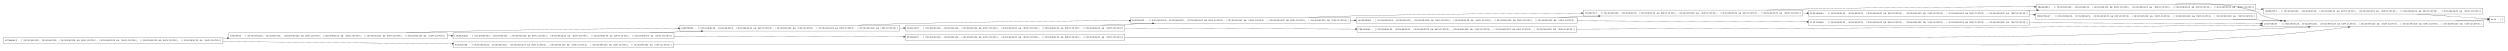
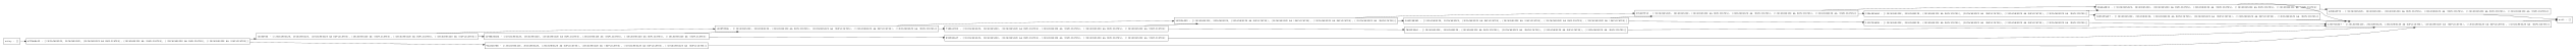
  digraph {
    rankdir=LR
    fontname="IBM Plex Mono"
    node [shape=record fontname="IBM Plex Mono"]
    edge [fontname="IBM Plex Mono"]
    n1 [label="53354933 - [!JECACHESIZE, JECACHESIZE, (JECACHESIZE && DUPLICATES), (JECACHESIZE && !DUPLICATES), (!JECACHESIZE && DUPLICATES), (!JECACHESIZE && !DUPLICATES)]"]
    n2 [label="1198025604 - [!JECACHESIZE, JECACHESIZE, (JECACHESIZE && DUPLICATES), (JECACHESIZE && !DUPLICATES), (!JECACHESIZE && DUPLICATES), (!JECACHESIZE && !DUPLICATES)]"]
    n3 [label="643870906 - [!JECACHESIZE, JECACHESIZE, (JECACHESIZE && DUPLICATES), (JECACHESIZE && !DUPLICATES), (!JECACHESIZE && DUPLICATES), (!JECACHESIZE && !DUPLICATES)]"]
    n4 [label="159996339 - [!JECACHESIZE, JECACHESIZE, (JECACHESIZE && DUPLICATES), (JECACHESIZE && !DUPLICATES), (!JECACHESIZE && DUPLICATES), (!JECACHESIZE && !DUPLICATES)]"]
    n5 [label="376487913 - [!JECACHESIZE, JECACHESIZE, (JECACHESIZE && DUPLICATES), (JECACHESIZE && !DUPLICATES), (!JECACHESIZE && DUPLICATES), (!JECACHESIZE && !DUPLICATES)]"]
    n6 [label="1442258981 - [!JECACHESIZE, JECACHESIZE, (JECACHESIZE && DUPLICATES), (JECACHESIZE && !DUPLICATES), (!JECACHESIZE && DUPLICATES), (!JECACHESIZE && !DUPLICATES)]"]
    n7 [label="2106189604 - [!JECACHESIZE, JECACHESIZE, (JECACHESIZE && DUPLICATES), (JECACHESIZE && !DUPLICATES), (!JECACHESIZE && DUPLICATES), (!JECACHESIZE && !DUPLICATES)]"]
    n8 [label="286464811 - [!JECACHESIZE, JECACHESIZE, (JECACHESIZE && DUPLICATES), (JECACHESIZE && !DUPLICATES), (!JECACHESIZE && DUPLICATES), (!JECACHESIZE && !DUPLICATES)]"]
    n9 [label="1855295627 - [!JECACHESIZE, JECACHESIZE, (JECACHESIZE && DUPLICATES), (JECACHESIZE && !DUPLICATES), (!JECACHESIZE && DUPLICATES), (!JECACHESIZE && !DUPLICATES)]"]
    n10 [label="1251918427 - [!JECACHESIZE, JECACHESIZE, (JECACHESIZE && DUPLICATES), (JECACHESIZE && !DUPLICATES), (!JECACHESIZE && DUPLICATES), (!JECACHESIZE && !DUPLICATES)]"]
    n11 [label="620044974 - [!JECACHESIZE, JECACHESIZE, (JECACHESIZE && DUPLICATES), (JECACHESIZE && !DUPLICATES), (!JECACHESIZE && DUPLICATES), (!JECACHESIZE && !DUPLICATES)]"]
    n12 [label="exit - []"]
    n13 [label="892983637 - [!JECACHESIZE, JECACHESIZE, (JECACHESIZE && DUPLICATES), (JECACHESIZE && !DUPLICATES), (!JECACHESIZE && DUPLICATES), (!JECACHESIZE && !DUPLICATES)]"]
+   n14 [label="entry - []"]
    n15 [label="697868619 - [!JECACHESIZE, JECACHESIZE, (JECACHESIZE && DUPLICATES), (JECACHESIZE && !DUPLICATES), (!JECACHESIZE && DUPLICATES), (!JECACHESIZE && !DUPLICATES)]"]
    n16 [label="962266708 - [!JECACHESIZE, JECACHESIZE, (JECACHESIZE && DUPLICATES), (JECACHESIZE && !DUPLICATES), (!JECACHESIZE && DUPLICATES), (!JECACHESIZE && !DUPLICATES)]"]
    n17 [label="718261592 - [!JECACHESIZE, JECACHESIZE, (JECACHESIZE && DUPLICATES), (JECACHESIZE && !DUPLICATES), (!JECACHESIZE && DUPLICATES), (!JECACHESIZE && !DUPLICATES)]"]
    n18 [label="780122062 - [!JECACHESIZE, JECACHESIZE, (JECACHESIZE && DUPLICATES), (JECACHESIZE && !DUPLICATES), (!JECACHESIZE && DUPLICATES), (!JECACHESIZE && !DUPLICATES)]"]
    n19 [label="1115755890 - [!JECACHESIZE, JECACHESIZE, (JECACHESIZE && DUPLICATES), (JECACHESIZE && !DUPLICATES), (!JECACHESIZE && DUPLICATES), (!JECACHESIZE && !DUPLICATES)]"]
    n1 -> n2
    n1 -> n3
    n2 -> n3
    n2 -> n13
    n3 -> n4
    n3 -> n17
    n4 -> n5
    n4 -> n6
    n5 -> n7
    n5 -> n8
    n6 -> n5
    n6 -> n19
    n7 -> n8
    n7 -> n9
    n8 -> n10
    n8 -> n11
    n9 -> n10
    n10 -> n12
    n11 -> n12
    n13 -> n10
+   n14 -> n15
    n15 -> n1
    n15 -> n16
    n16 -> n10
    n17 -> n4
    n17 -> n18
    n18 -> n10
    n19 -> n10
  }
